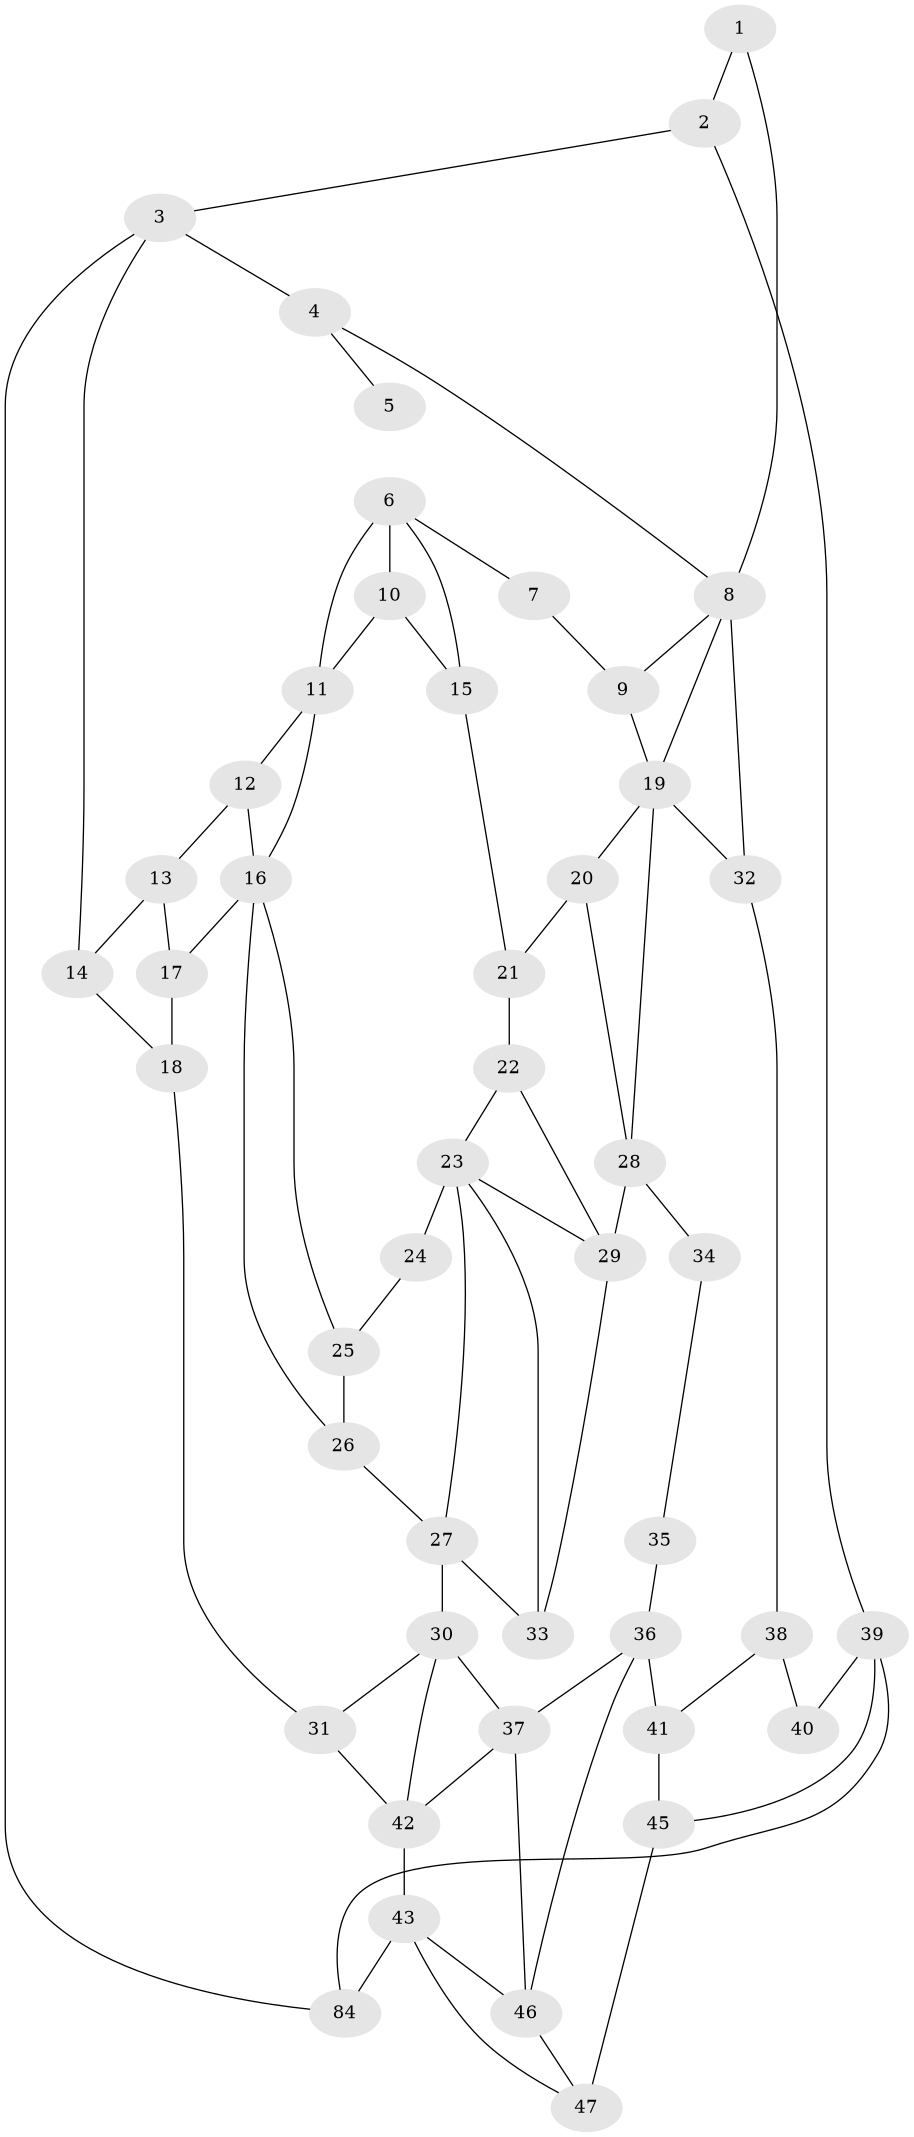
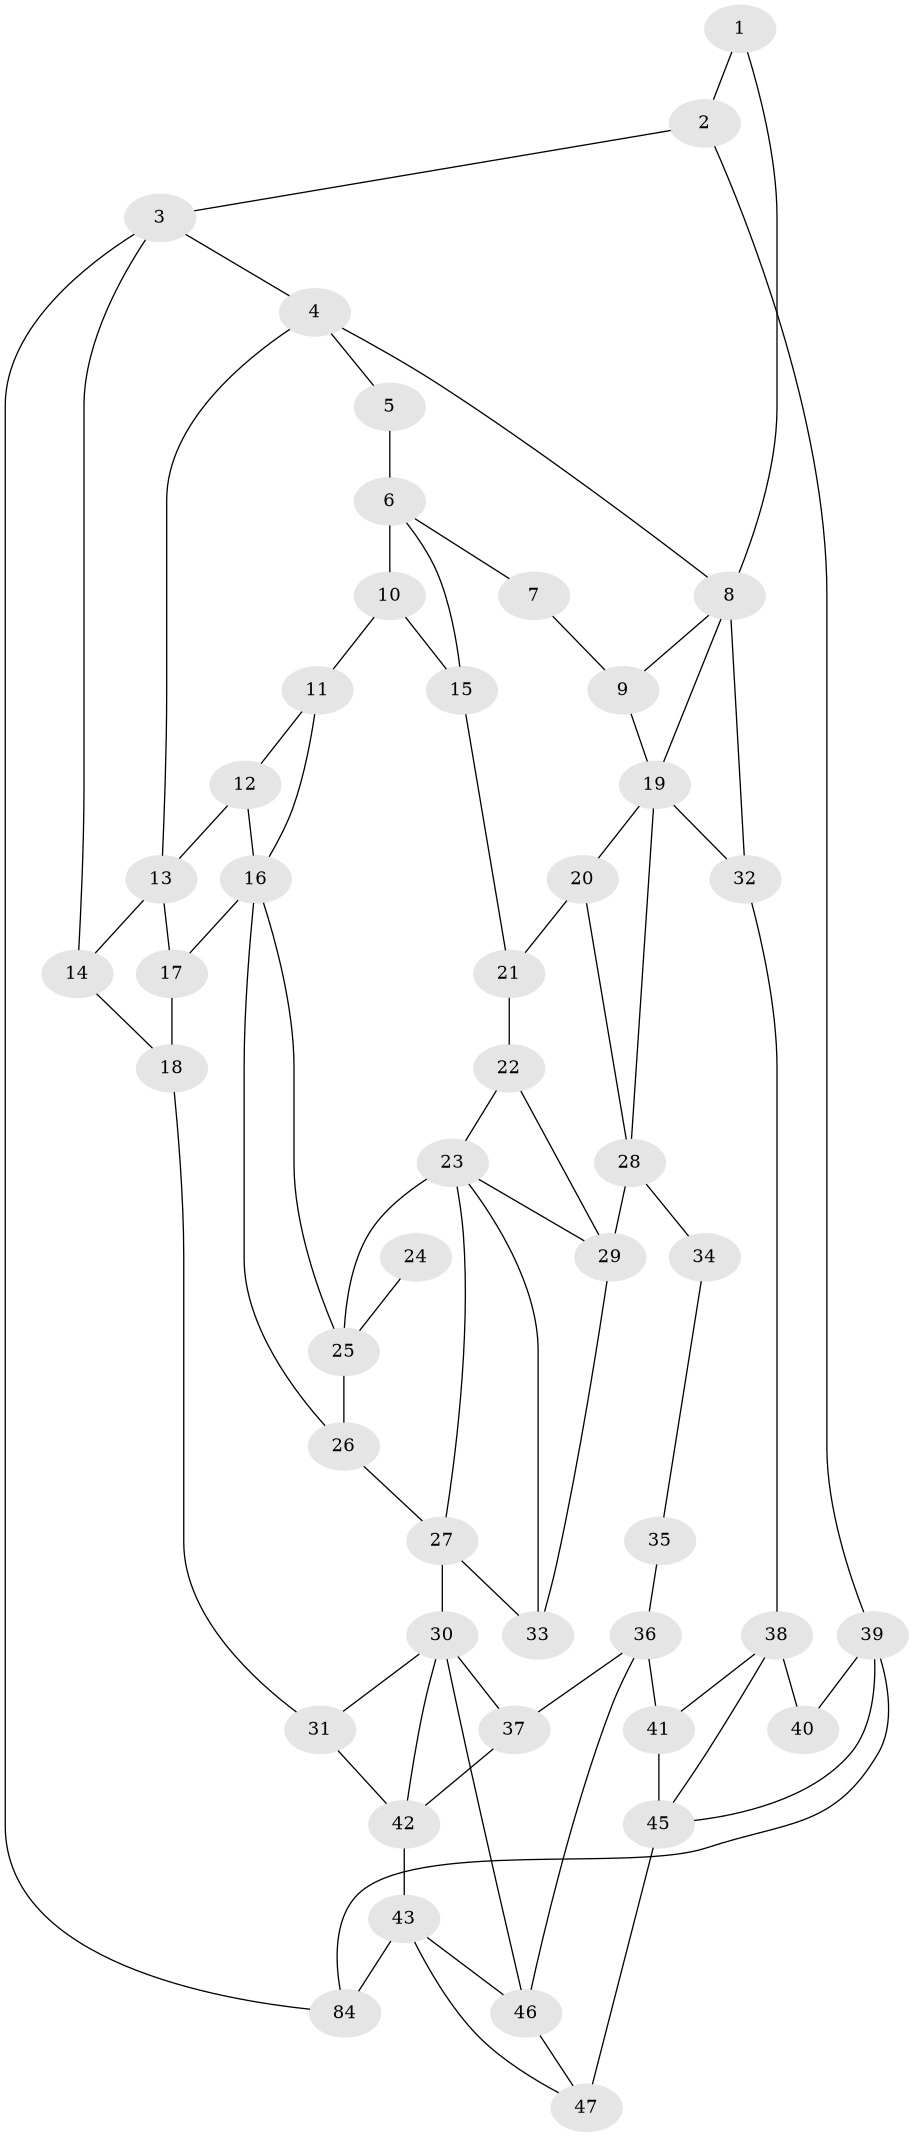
  graph {
    node [color=gray90 style=filled]
    edge [weight=1.0]
    1
    2
    8
    3
    39
    9
    19
    32
    4
    14
    n11 [label=84]
    40
    45
    5
    13
    18
    6
    17
    7
    10
    15
    11
    21
    20
    28
    38
    12
    16
    25
    26
    31
    22
    27
    42
    29
    34
    23
    24
    33
    30
    37
    35
    46
    43
    41
    36
    47
    1 -- 2
    1 -- 8
    2 -- 3
    2 -- 39
    8 -- 9
    8 -- 19
    8 -- 32 [weight=2.0]
    3 -- 4
    3 -- 14
    3 -- n11
    39 -- n11
    39 -- 40
    39 -- 45
    9 -- 19
    19 -- 32
    19 -- 20
    19 -- 28
    32 -- 38 [weight=2.0]
    4 -- 8
    4 -- 5
+   4 -- 13
    14 -- 18
    45 -- 47 [weight=2.0]
-   11 -- 6 [weight=2.0]
+   5 -- 6 [weight=2.0]
    13 -- 14
    13 -- 17
    18 -- 31
    6 -- 7 [weight=2.0]
    6 -- 10
    6 -- 15
    17 -- 18
    7 -- 9
    10 -- 15
    10 -- 11
    15 -- 21
    11 -- 12
    11 -- 16
    21 -- 22
    20 -- 21
    20 -- 28
    28 -- 29 [weight=2.0]
    28 -- 34 [weight=2.0]
    38 -- 40 [weight=2.0]
+   38 -- 45
    38 -- 41
    12 -- 13
    12 -- 16
    16 -- 17 [weight=2.0]
    16 -- 25
    16 -- 26
    25 -- 26
    26 -- 27
    31 -- 42
    22 -- 29
    22 -- 23
    27 -- 33
    27 -- 30 [weight=2.0]
    42 -- 43 [weight=2.0]
    29 -- 33
    34 -- 35
    23 -- 27
    23 -- 29
-   23 -- 24 [weight=2.0]
+   23 -- 25 [weight=2.0]
    23 -- 33
    24 -- 25
    30 -- 31
    30 -- 42
    30 -- 37
    37 -- 42
-   37 -- 46
+   30 -- 46
    35 -- 36 [weight=2.0]
    46 -- 47
    43 -- n11 [weight=2.0]
    43 -- 46
    43 -- 47
    41 -- 45
    36 -- 37 [weight=2.0]
    36 -- 46
    36 -- 41
  }
